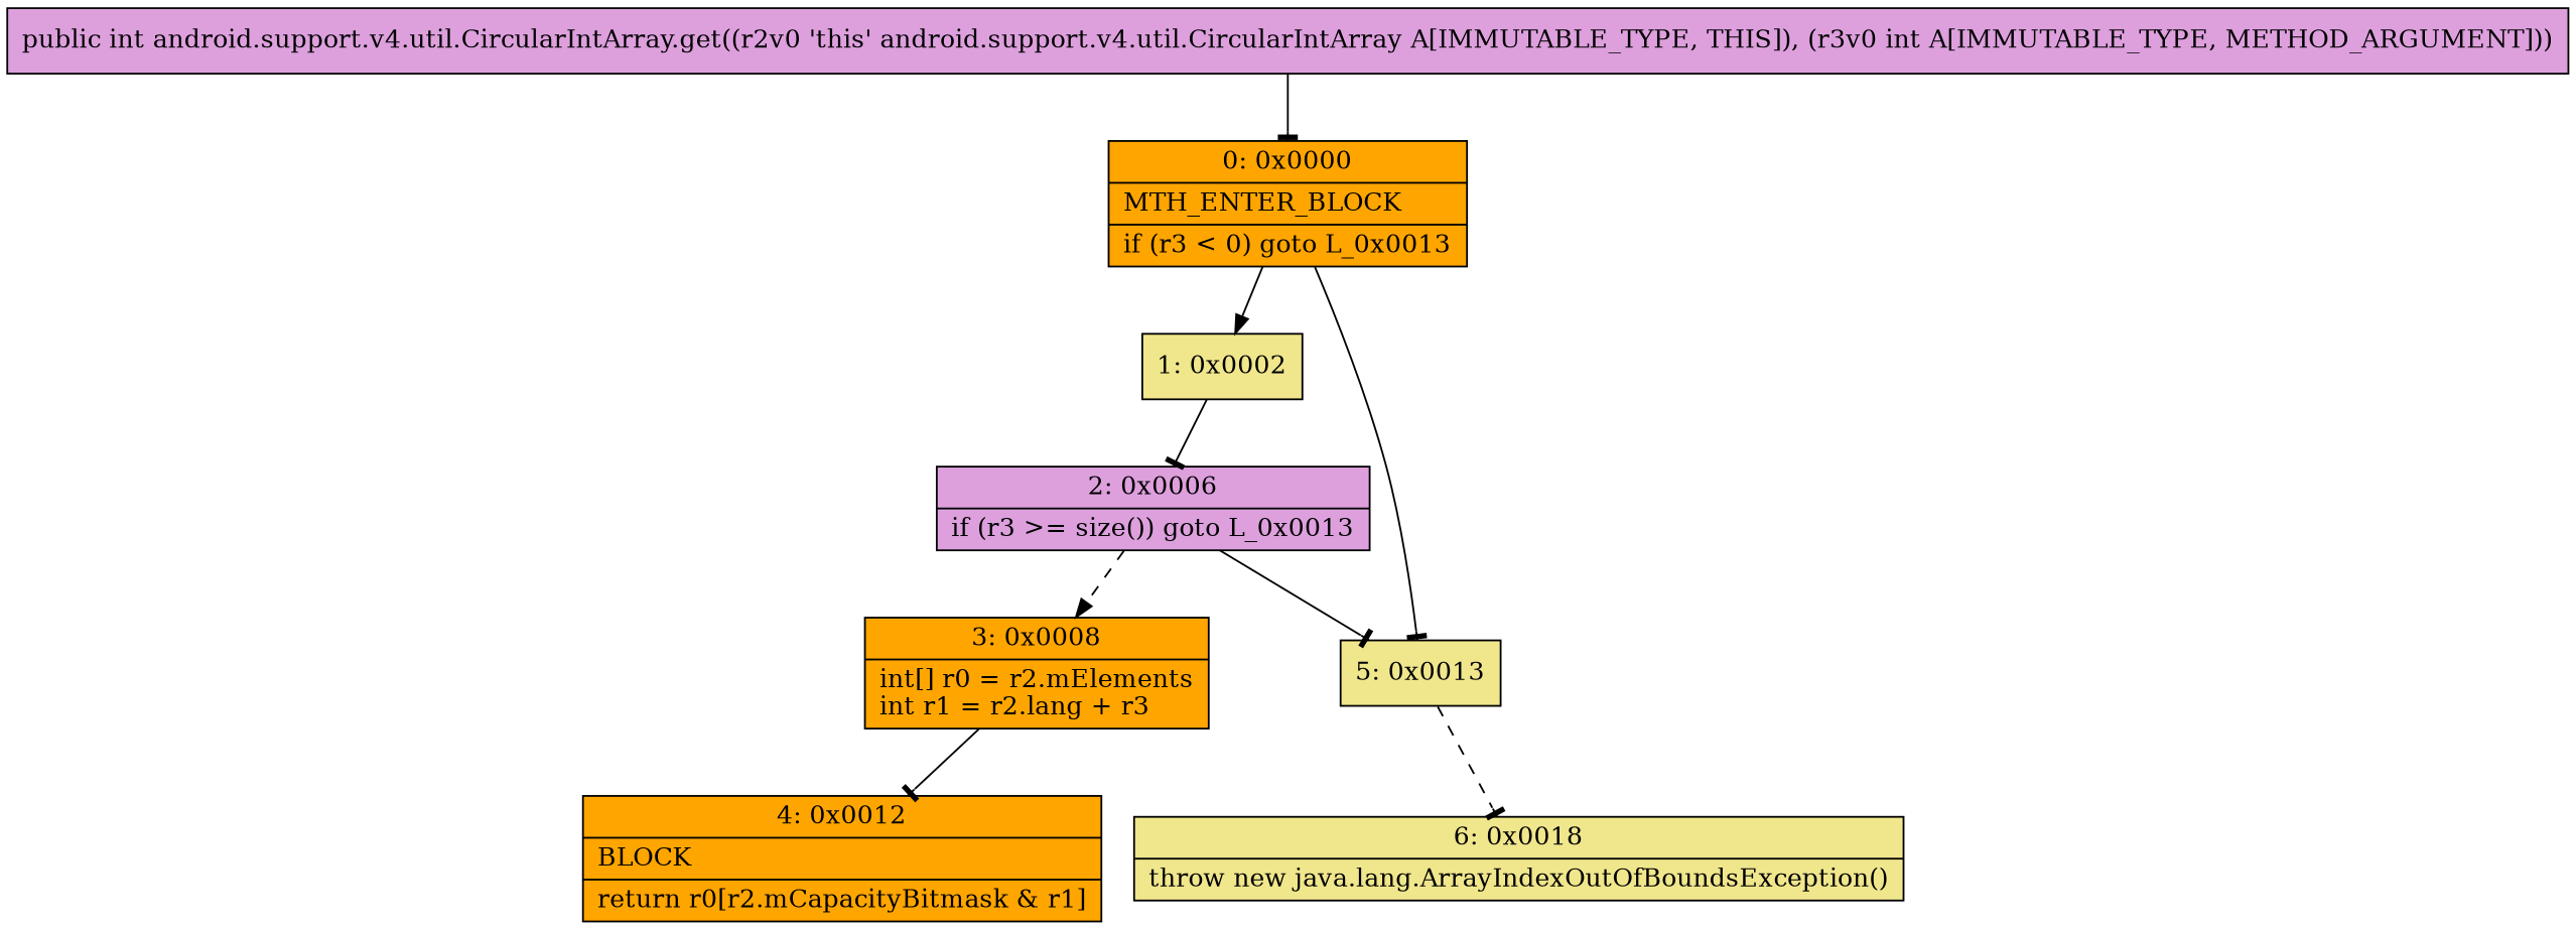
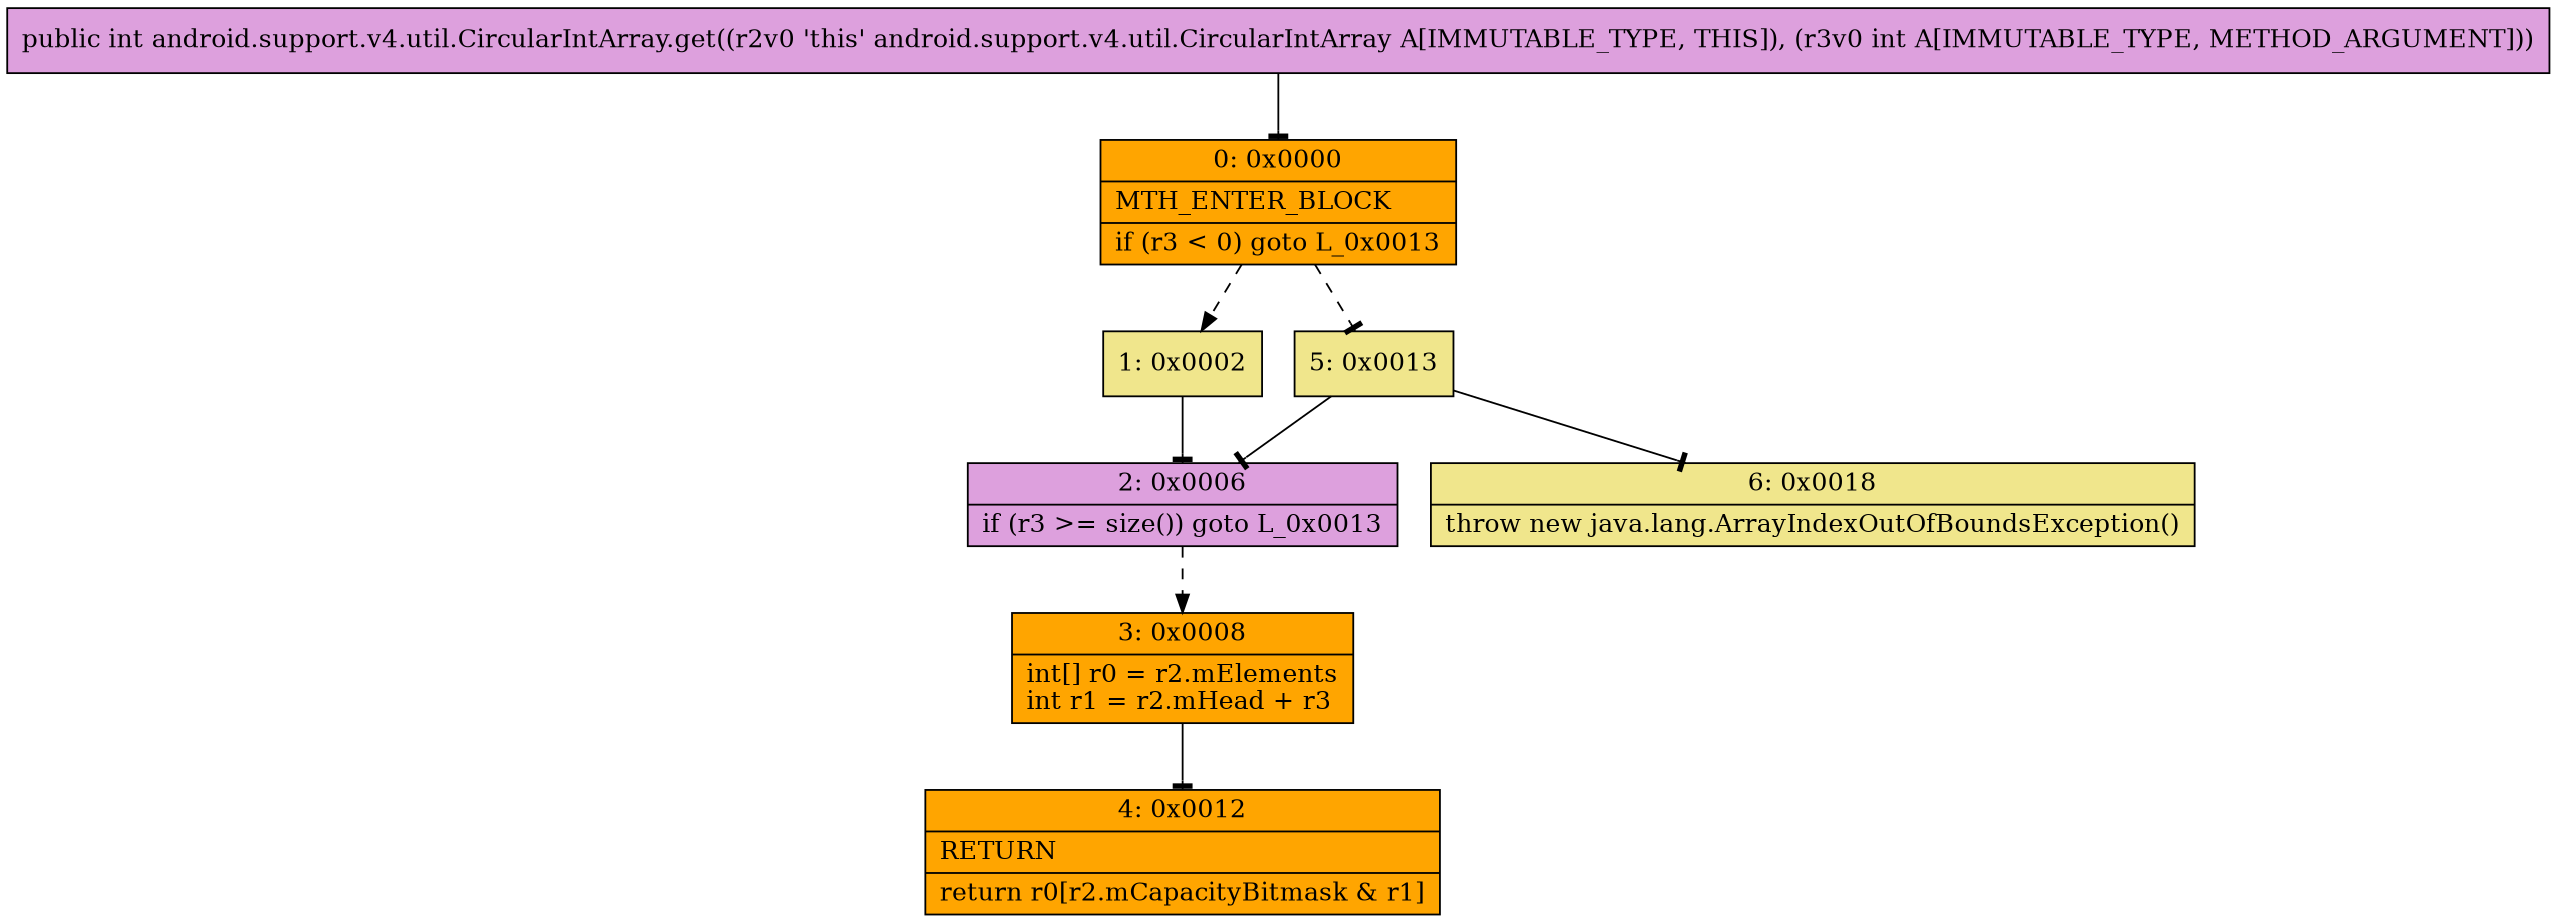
  digraph {
    node [fillcolor=orange shape=record style=filled]
    edge [arrowhead=tee]
    n1 [label="{0\:\ 0x0000|MTH_ENTER_BLOCK\l|if (r3 \< 0) goto L_0x0013\l}"]
    n2 [fillcolor=khaki label="{1\:\ 0x0002}"]
    n3 [fillcolor=khaki label="{5\:\ 0x0013}"]
    n4 [fillcolor=plum label="{2\:\ 0x0006|if (r3 \>= size()) goto L_0x0013\l}"]
    n5 [fillcolor=khaki label="{6\:\ 0x0018|throw new java.lang.ArrayIndexOutOfBoundsException()\l}"]
-   n6 [label="{3\:\ 0x0008|int[] r0 = r2.mElements\lint r1 = r2.lang + r3\l}"]
-   n7 [label="{4\:\ 0x0012|BLOCK\l|return r0[r2.mCapacityBitmask & r1]\l}"]
+   n6 [label="{3\:\ 0x0008|int[] r0 = r2.mElements\lint r1 = r2.mHead + r3\l}"]
+   n7 [label="{4\:\ 0x0012|RETURN\l|return r0[r2.mCapacityBitmask & r1]\l}"]
    n8 [fillcolor=plum label="{public int android.support.v4.util.CircularIntArray.get((r2v0 'this' android.support.v4.util.CircularIntArray A[IMMUTABLE_TYPE, THIS]), (r3v0 int A[IMMUTABLE_TYPE, METHOD_ARGUMENT])) }"]
-   n1 -> n2 [arrowhead=normal style=solid]
-   n1 -> n3
+   n1 -> n2 [arrowhead=normal style=dashed]
+   n1 -> n3 [style=dashed]
    n2 -> n4
-   n3 -> n5 [style=dashed]
-   n4 -> n3
+   n3 -> n5
+   n3 -> n4
    n4 -> n6 [arrowhead=normal style=dashed]
    n6 -> n7
    n8 -> n1
  }
